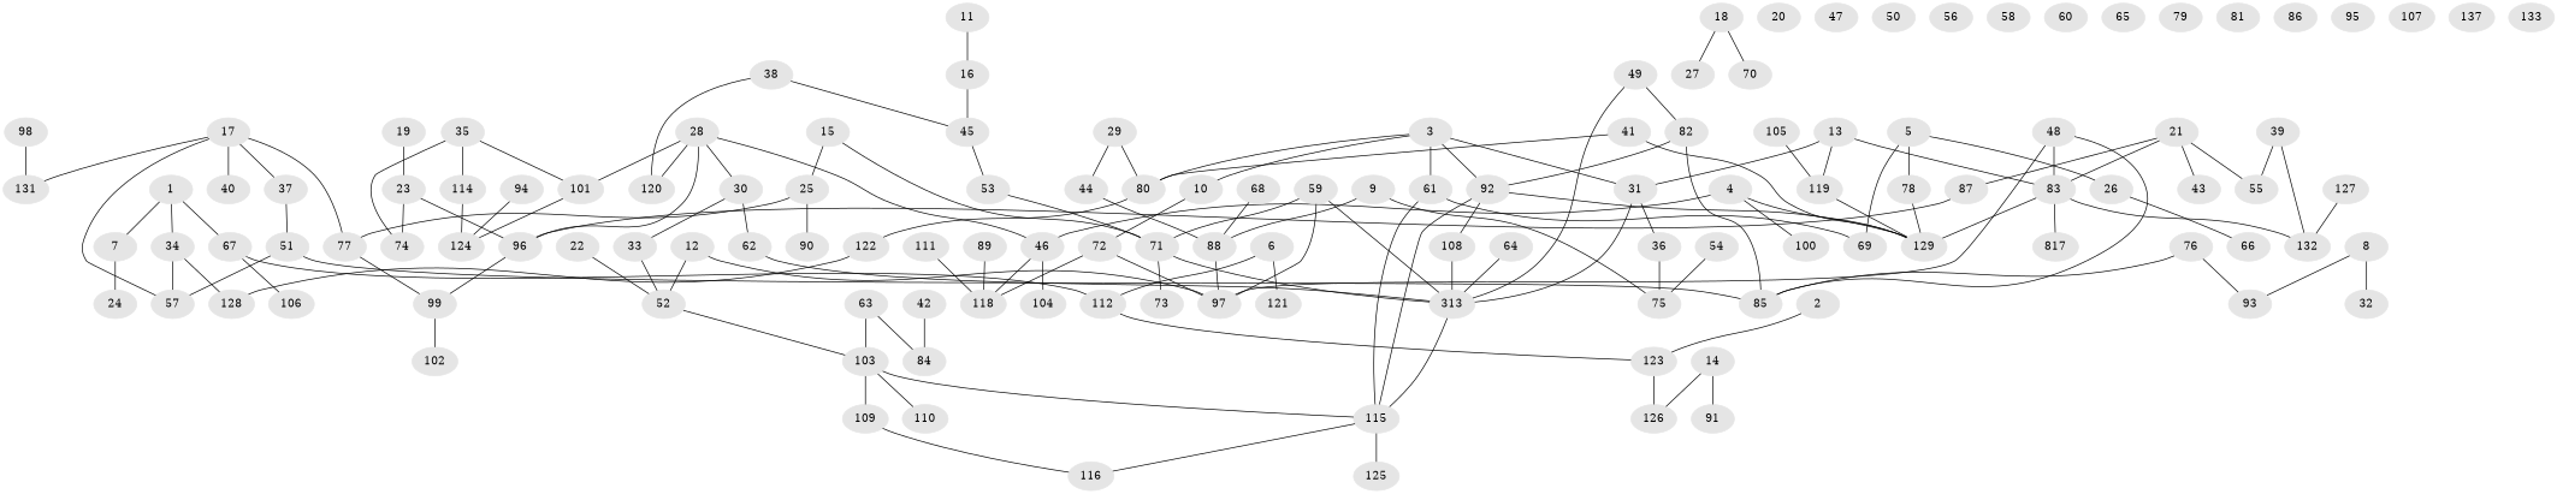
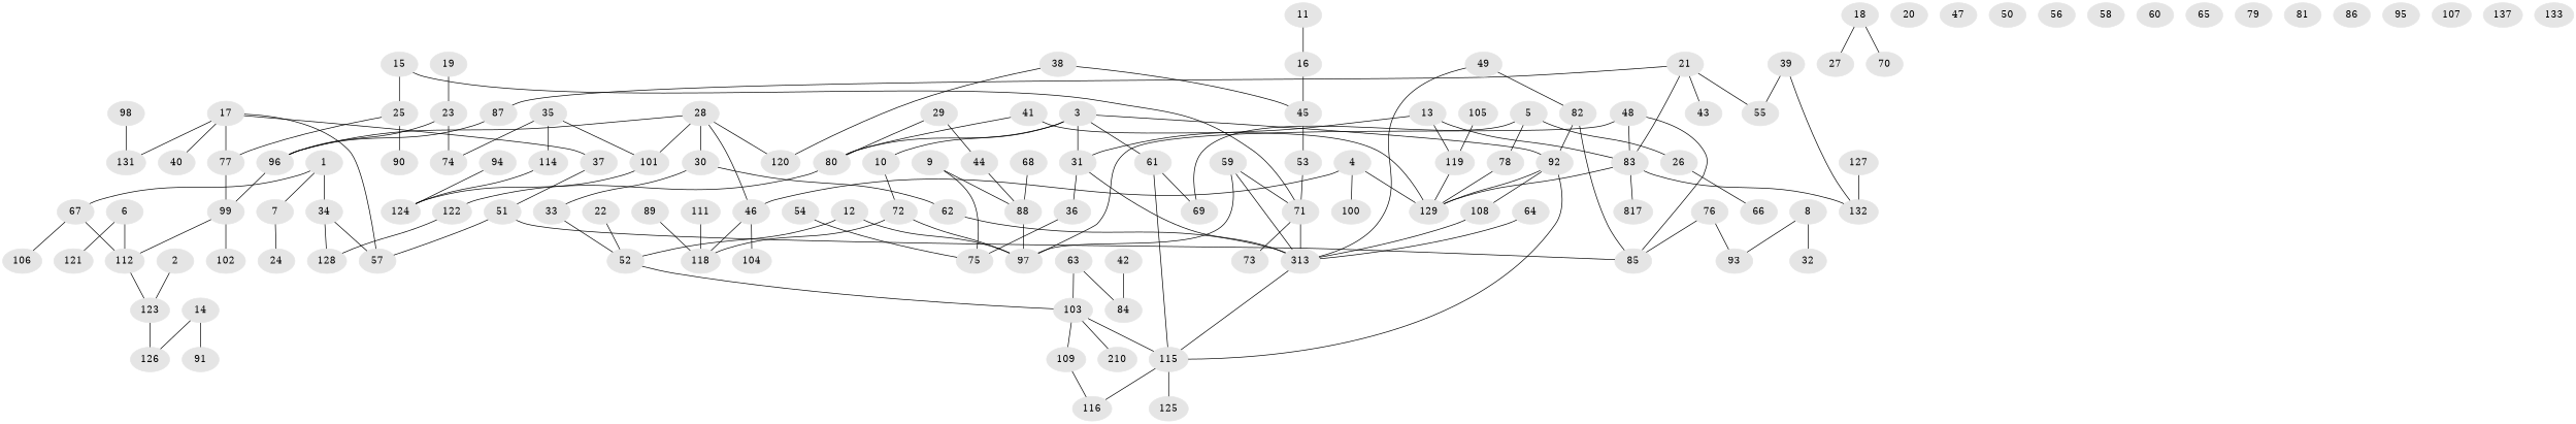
  graph {
    node [color=gray90 style=filled]
    1
    7
    34
    67
    24
    57
    128
    112
    106
    2
    123
    126
    3
    10
    31
    61
    80
    92
    72
    36
    n21 [label=313]
    69
    115
    122
    129
    108
    4
    46
    100
    104
    118
    5
    26
    78
    66
    6
    121
    8
    32
    93
    9
    75
    88
    97
    11
    16
    45
    12
    52
    103
    13
    83
    119
    132
    n55 [label=817]
    14
    91
    15
    25
    71
    77
    90
    73
    53
    17
    37
    40
    131
    51
    99
    18
    27
    70
    19
    23
    74
    96
    20
    21
    43
    55
    87
    22
    28
    30
    101
    120
    33
    62
    124
    29
    44
    35
    114
    85
    38
    39
    41
    42
    84
    47
    48
    49
    82
    50
    109
-   110
+   110 [label=210]
    54
    56
    58
    59
    60
    116
    125
    63
    64
    65
    68
    76
    102
    79
    81
    86
    89
    94
    95
    98
    105
    107
    111
    127
    n132 [label=137]
    133
    1 -- 7
    1 -- 34
    1 -- 67
    7 -- 24
    34 -- 57
    34 -- 128
    67 -- 112
    67 -- 106
    112 -- 123
    2 -- 123
    123 -- 126
    3 -- 10
    3 -- 31
    3 -- 61
    3 -- 80
    3 -- 92
    10 -- 72
    31 -- 36
    31 -- n21
    61 -- 69
    61 -- 115
    80 -- 122
    92 -- 115
    92 -- 129
    92 -- 108
    72 -- 118
    72 -- 97
    36 -- 75
    n21 -- 115
    115 -- 116
    115 -- 125
    122 -- 128
    108 -- n21
    4 -- 129
    4 -- 46
    4 -- 100
    46 -- 104
    46 -- 118
    5 -- 69
    5 -- 26
    5 -- 78
    26 -- 66
    78 -- 129
    6 -- 112
    6 -- 121
    8 -- 32
    8 -- 93
    9 -- 75
    9 -- 88
    88 -- 97
    11 -- 16
    16 -- 45
    45 -- 53
    12 -- 97
    12 -- 52
    52 -- 103
    103 -- 115
    103 -- 109
    103 -- 110
    13 -- 31
    13 -- 83
    13 -- 119
    83 -- 129
    83 -- 132
    83 -- n55
    119 -- 129
    14 -- 126
    14 -- 91
    15 -- 25
    15 -- 71
    25 -- 77
    25 -- 90
    71 -- n21
    71 -- 73
    77 -- 99
    53 -- 71
    17 -- 57
    17 -- 77
    17 -- 37
    17 -- 40
    17 -- 131
    37 -- 51
    51 -- 57
    51 -- 85
+   99 -- 112
    99 -- 102
    18 -- 27
    18 -- 70
    19 -- 23
    23 -- 74
    23 -- 96
    96 -- 99
    21 -- 83
    21 -- 43
    21 -- 55
    21 -- 87
    87 -- 96
    22 -- 52
    28 -- 46
    28 -- 96
    28 -- 30
    28 -- 101
    28 -- 120
    30 -- 33
    30 -- 62
    101 -- 124
    33 -- 52
    62 -- n21
    29 -- 80
    29 -- 44
    44 -- 88
    35 -- 74
    35 -- 101
    35 -- 114
    114 -- 124
    38 -- 45
    38 -- 120
    39 -- 132
    39 -- 55
    41 -- 80
    41 -- 129
    42 -- 84
    48 -- 97
    48 -- 83
    48 -- 85
    49 -- n21
    49 -- 82
    82 -- 92
    82 -- 85
    109 -- 116
    54 -- 75
    59 -- n21
    59 -- 97
    59 -- 71
    63 -- 103
    63 -- 84
    64 -- n21
    68 -- 88
    76 -- 93
    76 -- 85
    89 -- 118
    94 -- 124
    98 -- 131
    105 -- 119
    111 -- 118
    127 -- 132
  }
